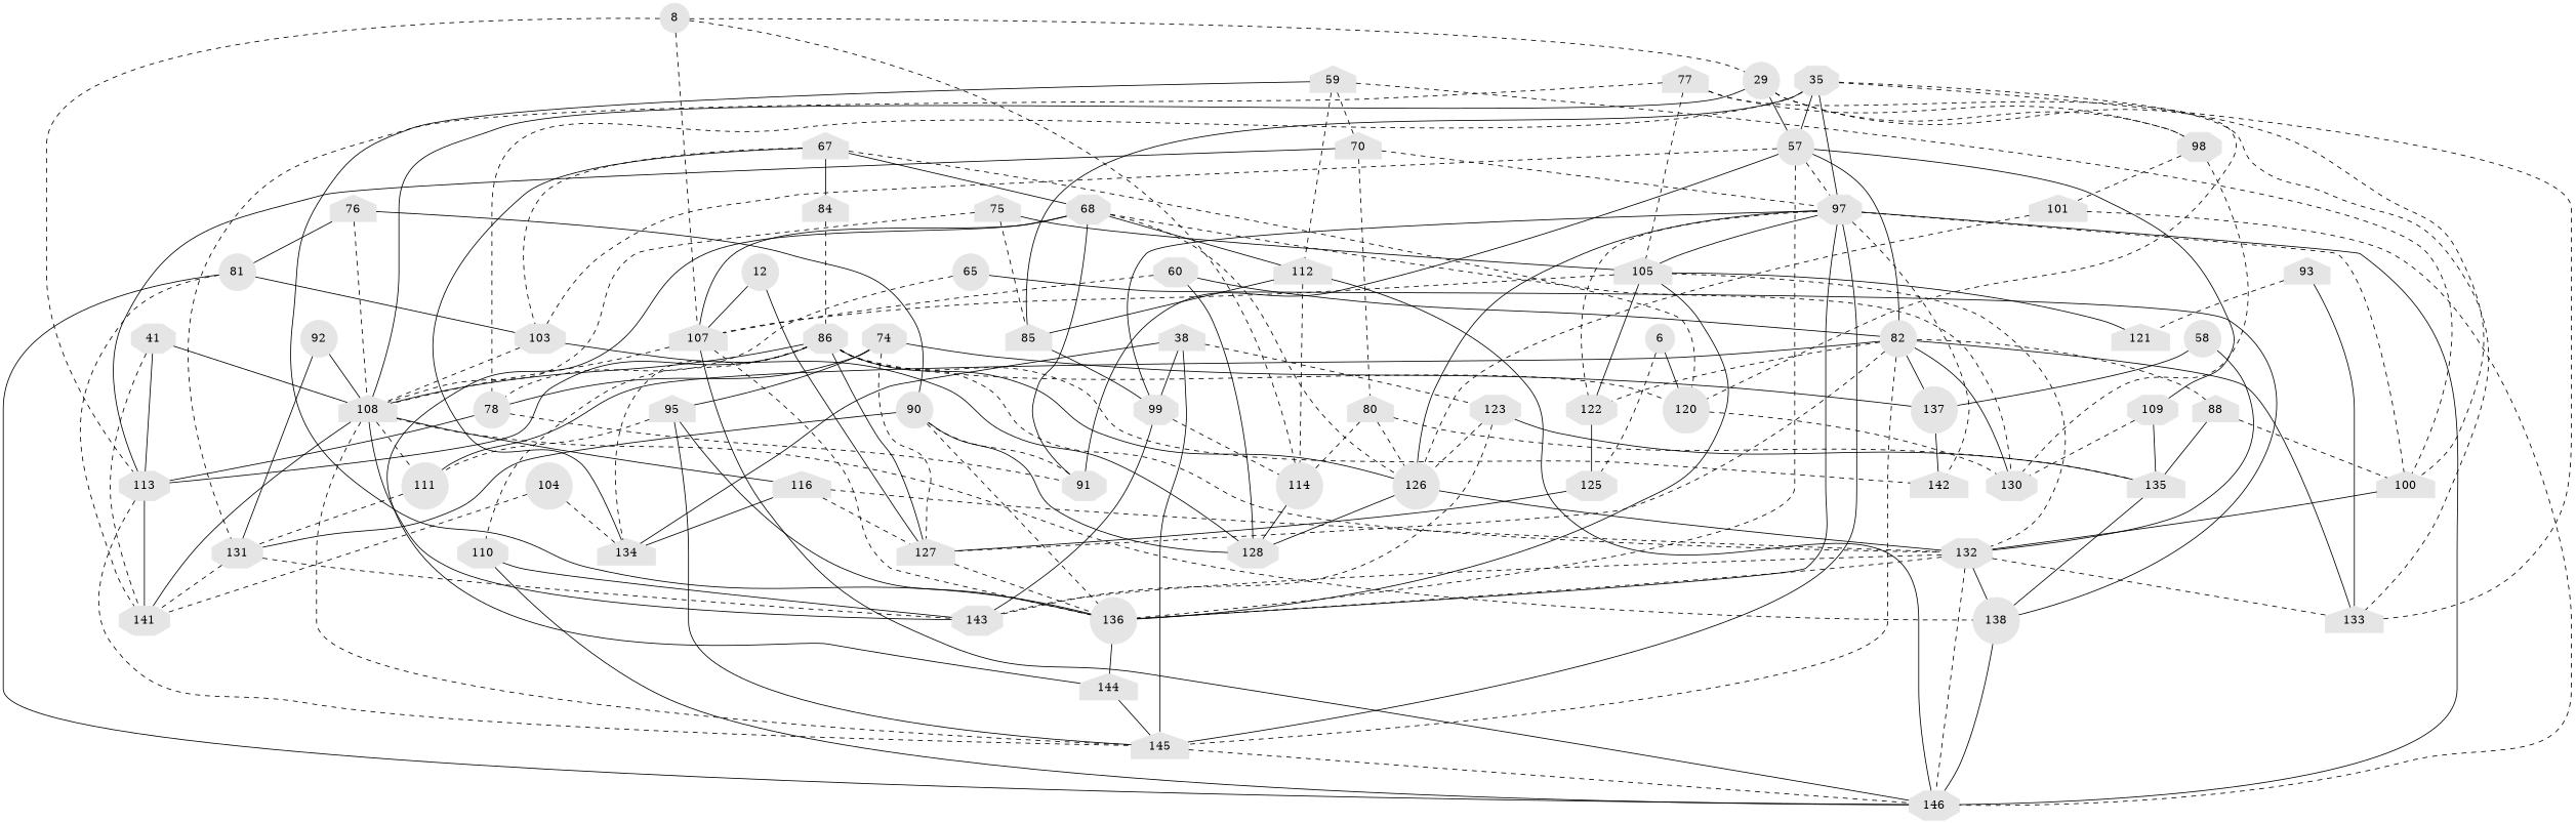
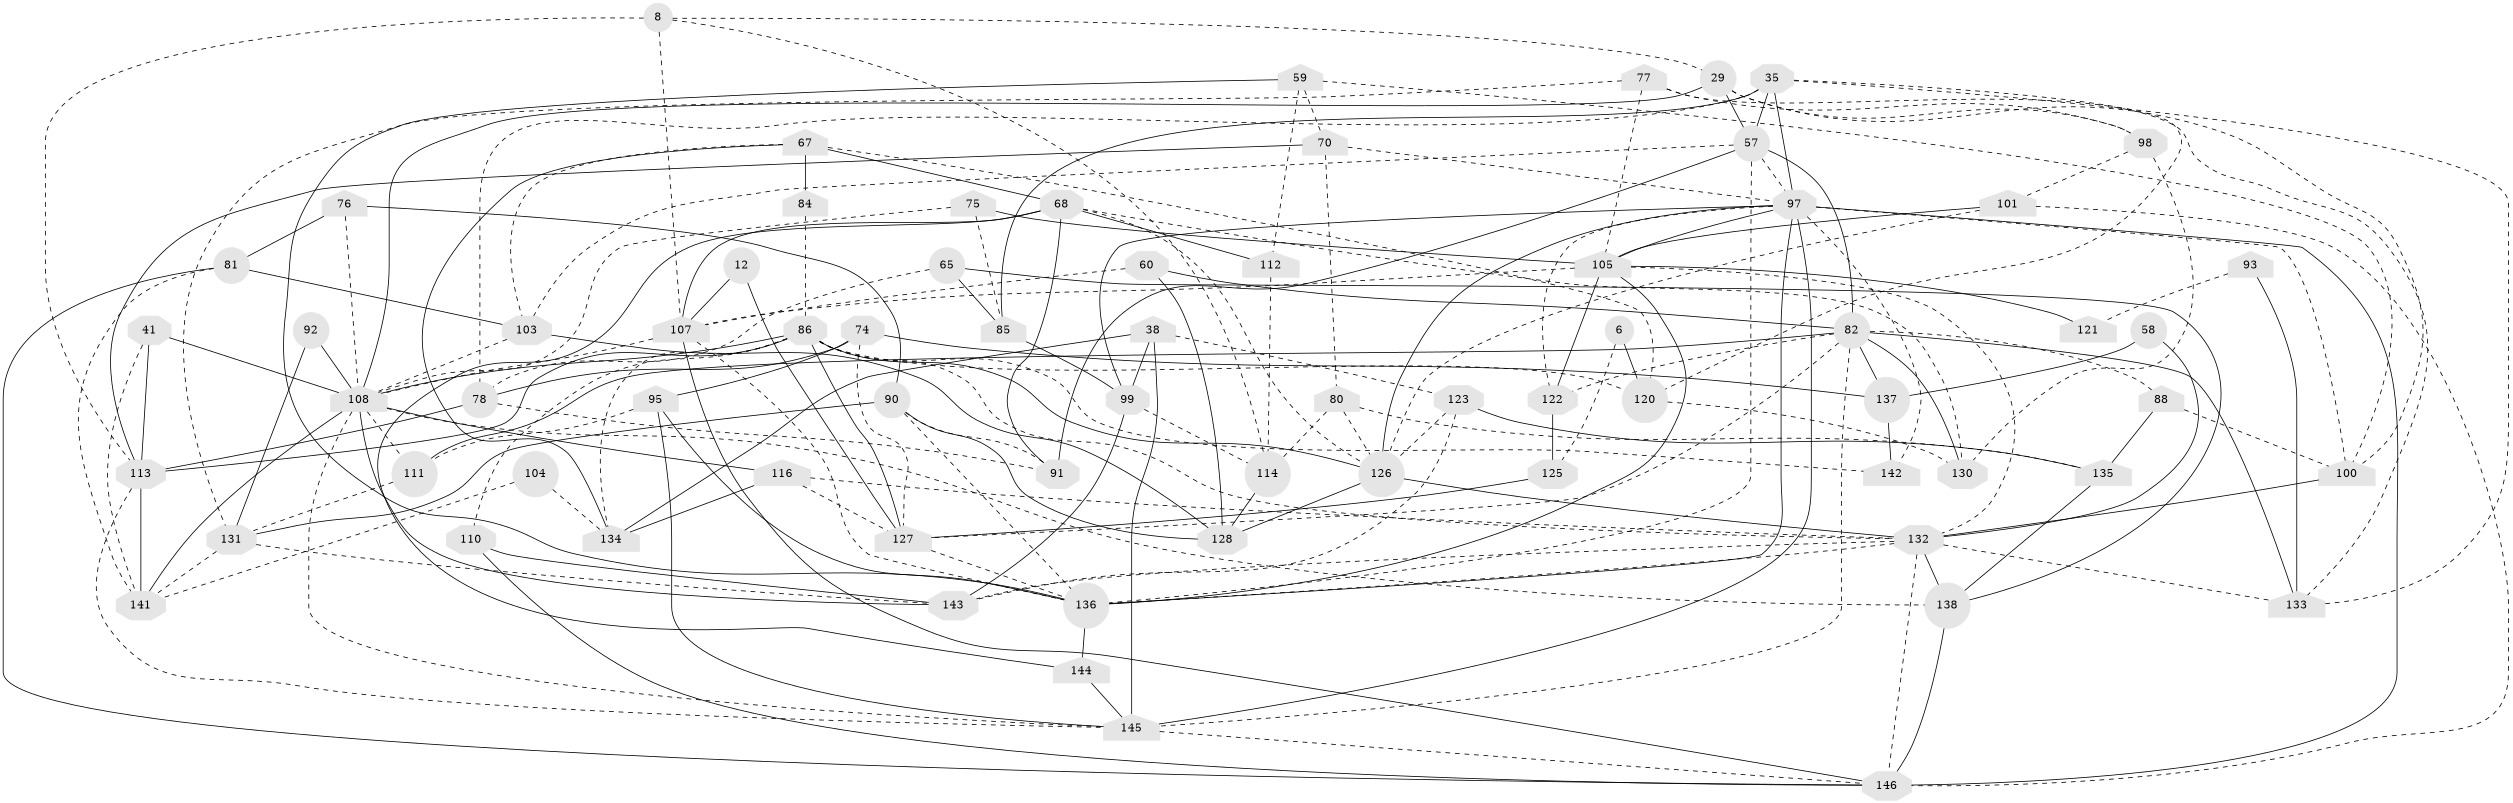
  graph {
    node [color=gray90 shape=house style=filled]
    edge [style=solid]
    120 [shape=circle super="+60"]
    130 [shape=octagon super="+16"]
    6 [shape=circle]
    125 [shape=octagon]
    127 [super="+117"]
    29 [shape=circle super="+2"]
    57 [shape=circle super="+5+47"]
    98 [shape=octagon]
    100 [super="+17"]
    108 [super="+106+33+83"]
    8 [shape=circle]
    107 [super="+53"]
    113 [shape=octagon super="+79"]
    114 [shape=circle super="+50"]
    136 [shape=circle super="+87+115"]
    146 [shape=octagon super="+25+31+139"]
    145 [super="+69"]
    141 [shape=octagon super="+140"]
    128 [shape=octagon super="+54"]
    12 [shape=circle]
    97 [shape=octagon super="+20+36+52"]
    82 [shape=circle super="+22+66"]
    91 [shape=octagon]
    103 [shape=octagon]
-   109 [shape=octagon]
    101
    132 [shape=octagon super="+119+124"]
    138 [shape=circle super="+129"]
    111 [shape=circle super="+73"]
    143 [shape=octagon super="+37"]
    116 [super="+13+28"]
    35 [shape=octagon super="+14"]
    78 [shape=circle]
    85
    133
    99 [shape=octagon super="+56"]
    126 [shape=circle super="+62+94+102"]
    105 [super="+40+71"]
    122 [shape=octagon super="+42+118"]
    142
    38
    123 [shape=octagon super="+34"]
    134
    135
    41 [shape=octagon]
    137 [shape=circle]
    88
    144
    58 [shape=circle]
    59
    70
    112
    80
    n54 [label=60 shape=octagon super="+44"]
    65 [shape=circle]
    68 [shape=octagon super="+32+55"]
    67
    84 [super="+3"]
    86 [shape=octagon super="+63"]
    74 [shape=octagon super="+64"]
    95 [super="+51"]
    75
    121
    76
    81 [shape=circle]
    90 [shape=circle super="+30"]
    131 [shape=octagon]
    77
    110 [shape=octagon]
    92 [shape=circle]
    93
    104 [shape=circle]
    120 -- 130 [style=dashed]
    6 -- 120
    6 -- 125 [style=dashed]
    125 -- 127 [weight=2]
    127 -- 136 [style=dashed]
    29 -- 57
    29 -- 98 [style=dashed]
    29 -- 100 [style=dashed]
    29 -- 108
    57 -- 136 [style=dashed weight=2]
    57 -- 97 [style=dashed weight=2]
    57 -- 82
    57 -- 91
    57 -- 103 [style=dashed]
-   57 -- 109
    98 -- 130 [style=dashed]
    98 -- 101 [style=dashed]
    100 -- 132
    108 -- 145 [style=dashed]
    108 -- 141
    108 -- 138 [style=dashed weight=2]
    108 -- 111 [style=dashed]
    108 -- 143
    108 -- 116
    8 -- 29 [style=dashed]
    8 -- 107 [style=dashed]
    8 -- 113 [style=dashed]
    8 -- 114 [style=dashed]
    107 -- 108 [style=dashed weight=2]
    107 -- 136 [style=dashed]
    107 -- 146
    113 -- 145 [style=dashed]
    113 -- 141 [weight=2]
    114 -- 128
    136 -- 144
    145 -- 146 [style=dashed weight=2]
    12 -- 127
    12 -- 107
    97 -- 100 [style=dashed]
    97 -- 136 [weight=2]
    97 -- 146
    97 -- 145
    97 -- 99
    97 -- 126 [weight=3]
    97 -- 105
    97 -- 122 [style=dashed weight=2]
    97 -- 142 [style=dashed]
    82 -- 130
    82 -- 127 [style=dashed weight=2]
    82 -- 145 [style=dashed]
    82 -- 111
    82 -- 133
    82 -- 122 [style=dashed]
    82 -- 137
    82 -- 88 [style=dashed]
    103 -- 108 [style=dashed]
    103 -- 128
-   109 -- 130 [style=dashed]
-   109 -- 135
    101 -- 146 [style=dashed]
    101 -- 126 [style=dashed]
+   101 -- 105
    132 -- 136 [style=dashed weight=2]
    132 -- 146 [style=dashed weight=2]
    132 -- 138
    132 -- 143 [style=dashed]
    132 -- 133 [style=dashed]
    138 -- 146 [weight=2]
    111 -- 131 [style=dashed]
    116 -- 127 [style=dashed]
    116 -- 132 [style=dashed]
    116 -- 134
    35 -- 120 [style=dashed]
    35 -- 57
    35 -- 97
    35 -- 78 [style=dashed]
    35 -- 85 [weight=2]
    35 -- 133 [style=dashed]
    78 -- 113
    78 -- 91 [style=dashed]
    85 -- 99
    99 -- 114 [style=dashed]
    99 -- 143
    126 -- 128 [weight=2]
    126 -- 132
    105 -- 107 [style=dashed weight=4]
    105 -- 136
    105 -- 132 [style=dashed weight=2]
    105 -- 122 [weight=2]
    105 -- 121 [weight=2]
    122 -- 125
    38 -- 145
    38 -- 99
    38 -- 123 [style=dashed weight=2]
    38 -- 134
    123 -- 143 [style=dashed weight=2]
    123 -- 126 [style=dashed]
    123 -- 135
    135 -- 138
    41 -- 108
    41 -- 113
    41 -- 141 [style=dashed]
    137 -- 142
    88 -- 100 [style=dashed]
    88 -- 135
    144 -- 145
    58 -- 132
    58 -- 137
    59 -- 100 [style=dashed]
    59 -- 136
    59 -- 70 [style=dashed]
    59 -- 112 [style=dashed]
    70 -- 113
    70 -- 97 [style=dashed]
    70 -- 80 [style=dashed]
    112 -- 114 [style=dashed]
-   112 -- 146
    80 -- 114 [style=dashed]
    80 -- 126 [style=dashed]
    80 -- 135 [style=dashed]
    n54 -- 107 [style=dashed]
    n54 -- 128 [weight=2]
    n54 -- 82
    65 -- 138
    65 -- 78 [style=dashed]
-   112 -- 85
+   65 -- 85
    68 -- 130 [style=dashed]
    68 -- 107 [weight=2]
    68 -- 91
    68 -- 126 [style=dashed]
    68 -- 144
    68 -- 112
    67 -- 120 [style=dashed]
    67 -- 103 [style=dashed]
    67 -- 134
    67 -- 68
    67 -- 84 [weight=2]
    84 -- 86 [style=dashed]
    86 -- 120 [style=dashed weight=3]
    86 -- 127 [weight=2]
    86 -- 108
    86 -- 113
    86 -- 132 [style=dashed]
    86 -- 126
    86 -- 142 [style=dashed]
    86 -- 134 [style=dashed]
    86 -- 110 [style=dashed]
    74 -- 127 [style=dashed]
    74 -- 78
    74 -- 137
    74 -- 95 [weight=2]
    95 -- 136
    95 -- 145
    95 -- 111 [style=dashed]
    75 -- 108 [style=dashed]
    75 -- 85 [style=dashed]
    75 -- 105
    76 -- 108 [style=dashed]
    76 -- 81
    76 -- 90
    81 -- 146
    81 -- 141 [style=dashed]
    81 -- 103
    90 -- 136 [style=dashed]
    90 -- 128
    90 -- 91 [style=dashed]
    90 -- 131
    131 -- 141 [style=dashed]
    131 -- 143 [style=dashed]
    77 -- 98 [style=dashed]
    77 -- 133 [style=dashed]
    77 -- 105 [style=dashed]
    77 -- 131 [style=dashed]
    110 -- 146
    110 -- 143
    92 -- 108
    92 -- 131
    93 -- 133
    93 -- 121 [style=dashed]
    104 -- 141 [style=dashed]
    104 -- 134 [style=dashed]
  }
